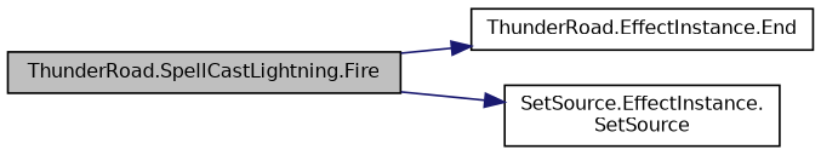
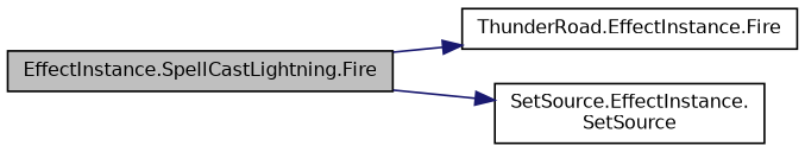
  digraph {
    fontname="DejaVu Sans"
    rankdir=LR
    node [color=black fillcolor=white fontname="DejaVu Sans" fontsize=10 shape=record style=filled]
    edge [color=midnightblue fontname="DejaVu Sans" fontsize=10 labelfontname=Helvetica labelfontsize=10 style=solid]
-   n1 [fillcolor=grey75 fontcolor=black height=0.2 label="ThunderRoad.SpellCastLightning.Fire" width=0.4]
-   n2 [height=0.2 label="ThunderRoad.EffectInstance.End" width=0.4]
+   n1 [fillcolor=grey75 fontcolor=black height=0.2 label="EffectInstance.SpellCastLightning.Fire" width=0.4]
+   n2 [height=0.2 label="ThunderRoad.EffectInstance.Fire" width=0.4]
    n3 [height=0.2 label="SetSource.EffectInstance.\lSetSource" width=0.4]
    n1 -> n2
    n1 -> n3
  }
